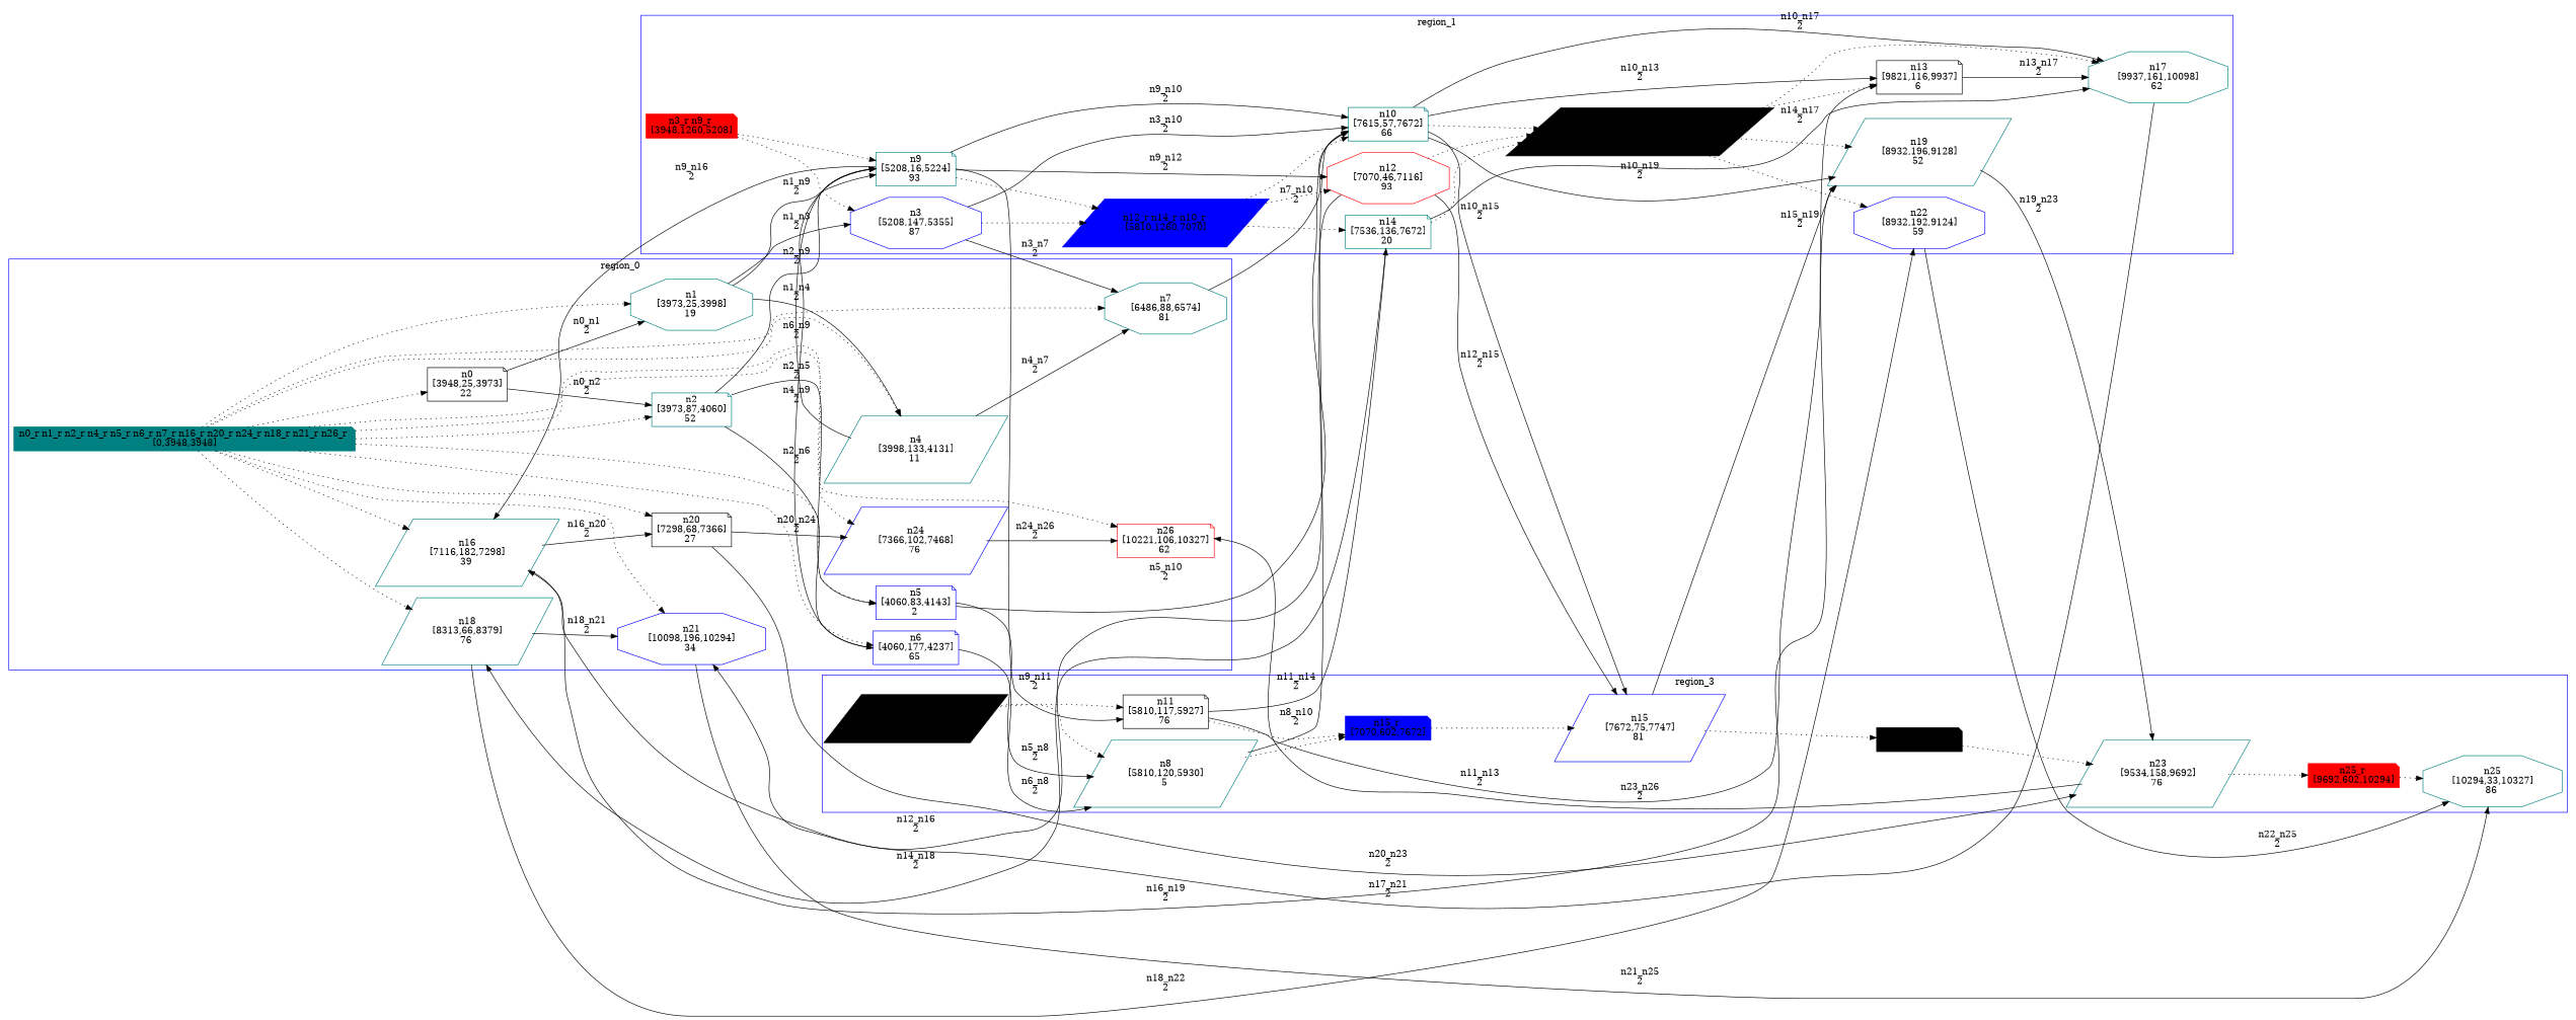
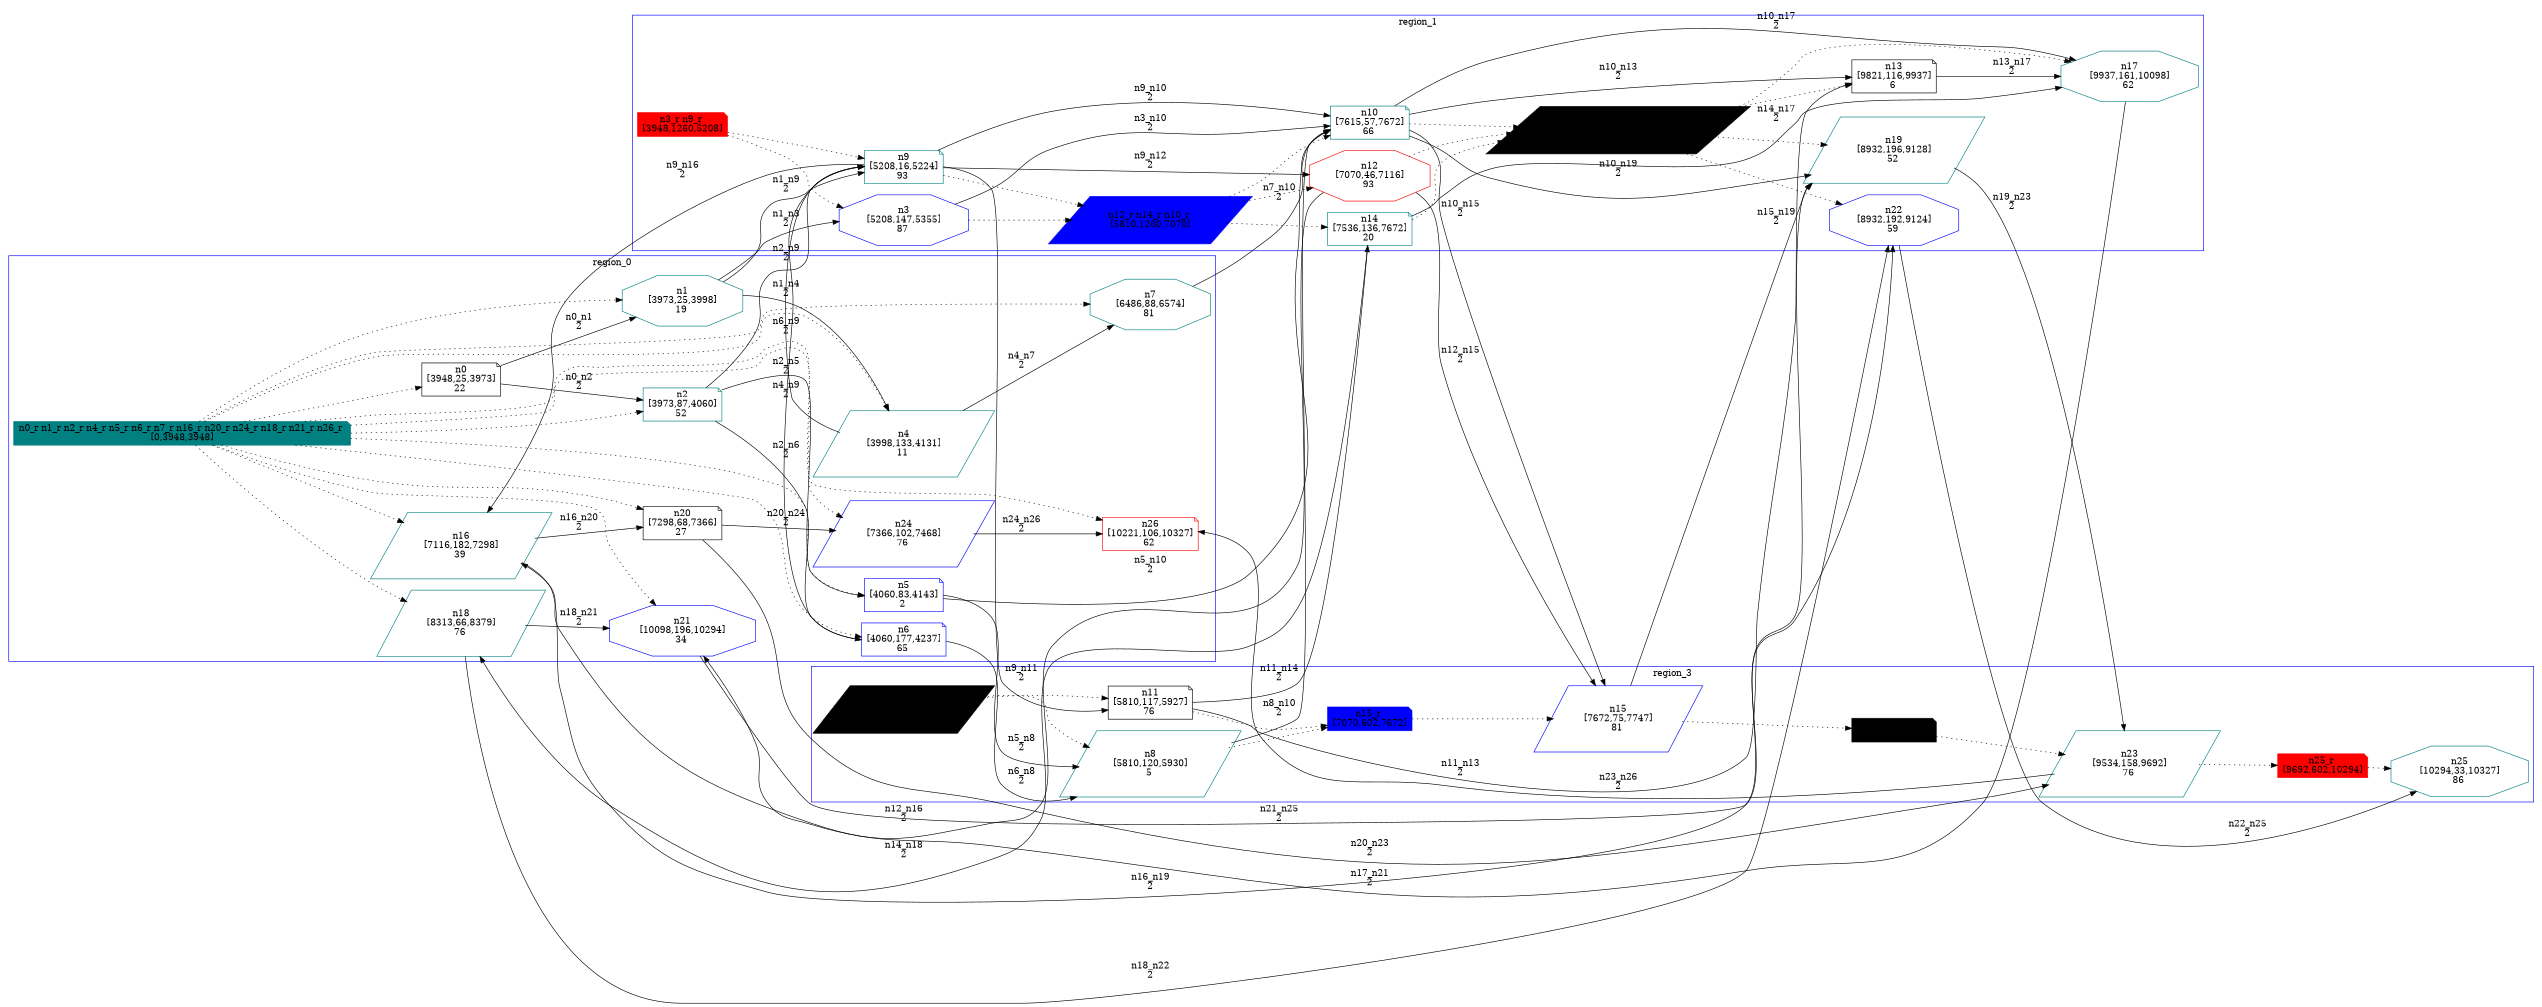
  digraph {
    rankdir=LR
    node [color=teal shape=note]
    n1 [label="n0_r n1_r n2_r n4_r n5_r n6_r n7_r n16_r n20_r n24_r n18_r n21_r n26_r \n[0,3948,3948]" style=filled]
    n2 [color=black label="n0\n[3948,25,3973]\n22 "]
    n3 [label="n1\n[3973,25,3998]\n19 " shape=octagon]
    n4 [label="n2\n[3973,87,4060]\n52 "]
    n5 [label="n4\n[3998,133,4131]\n11 " shape=parallelogram]
    n6 [color=blue label="n5\n[4060,83,4143]\n2 "]
    n7 [color=blue label="n6\n[4060,177,4237]\n65 "]
    n8 [label="n7\n[6486,88,6574]\n81 " shape=octagon]
    n9 [label="n16\n[7116,182,7298]\n39 " shape=parallelogram]
    n10 [color=black label="n20\n[7298,68,7366]\n27 "]
    n11 [color=blue label="n24\n[7366,102,7468]\n76 " shape=parallelogram]
    n12 [label="n18\n[8313,66,8379]\n76 " shape=parallelogram]
    n13 [color=blue label="n21\n[10098,196,10294]\n34 " shape=octagon]
    n14 [color=red label="n26\n[10221,106,10327]\n62 "]
    n15 [color=red label="n3_r n9_r \n[3948,1260,5208]" style=filled]
    n16 [color=blue label="n3\n[5208,147,5355]\n87 " shape=octagon]
    n17 [label="n9\n[5208,16,5224]\n93 "]
    n18 [color=blue label="n12_r n14_r n10_r \n[5810,1260,7070]" shape=parallelogram style=filled]
    n19 [color=red label="n12\n[7070,46,7116]\n93 " shape=octagon]
    n20 [label="n14\n[7536,136,7672]\n20 "]
    n21 [label="n10\n[7615,57,7672]\n66 "]
    n22 [color=black label="n19_r n22_r n13_r n17_r \n[7672,1260,8932]" shape=parallelogram style=filled]
    n23 [label="n19\n[8932,196,9128]\n52 " shape=parallelogram]
    n24 [color=blue label="n22\n[8932,192,9124]\n59 " shape=octagon]
    n25 [color=black label="n13\n[9821,116,9937]\n6 "]
    n26 [label="n17\n[9937,161,10098]\n62 " shape=octagon]
    n27 [color=black label="n11_r n8_r \n[5208,602,5810]" shape=parallelogram style=filled]
    n28 [color=black label="n11\n[5810,117,5927]\n76 "]
    n29 [label="n8\n[5810,120,5930]\n5 " shape=parallelogram]
    n30 [color=blue label="n15_r \n[7070,602,7672]" style=filled]
    n31 [color=blue label="n15\n[7672,75,7747]\n81 " shape=parallelogram]
    n32 [color=black label="n23_r \n[8932,602,9534]" style=filled]
    n33 [label="n23\n[9534,158,9692]\n76 " shape=parallelogram]
    n34 [color=red label="n25_r \n[9692,602,10294]" style=filled]
    n35 [label="n25\n[10294,33,10327]\n86 " shape=octagon]
    subgraph cluster_1 {
      color=blue
      label=region_0
      stytle=filled
      n1
      n2
      n3
      n4
      n5
      n6
      n7
      n8
      n9
      n10
      n11
      n12
      n13
      n14
    }
    subgraph cluster_2 {
      color=blue
      label=region_1
      stytle=filled
      n15
      n16
      n17
      n18
      n19
      n20
      n21
      n22
      n23
      n24
      n25
      n26
    }
    subgraph cluster_3 {
      color=blue
      label=region_3
      stytle=filled
      n27
      n28
      n29
      n30
      n31
      n32
      n33
      n34
      n35
    }
    n1 -> n2 [style=dotted]
    n1 -> n3 [style=dotted]
    n1 -> n4 [style=dotted]
    n1 -> n5 [style=dotted]
    n1 -> n6 [style=dotted]
    n1 -> n7 [style=dotted]
    n1 -> n8 [style=dotted]
    n1 -> n9 [style=dotted]
    n1 -> n10 [style=dotted]
    n1 -> n11 [style=dotted]
    n1 -> n12 [style=dotted]
    n1 -> n13 [style=dotted]
    n1 -> n14 [style=dotted]
    n2 -> n3 [label="n0_n1\n2"]
    n2 -> n4 [label="n0_n2\n2"]
    n3 -> n5 [label="n1_n4\n2"]
    n3 -> n16 [label="n1_n3\n2"]
    n3 -> n17 [label="n1_n9\n2"]
    n4 -> n6 [label="n2_n5\n2"]
    n4 -> n7 [label="n2_n6\n2"]
    n4 -> n17 [label="n2_n9\n2"]
    n5 -> n8 [label="n4_n7\n2"]
    n5 -> n17 [label="n4_n9\n2"]
    n6 -> n21 [label="n5_n10\n2"]
    n6 -> n29 [label="n5_n8\n2"]
    n7 -> n17 [label="n6_n9\n2"]
    n7 -> n29 [label="n6_n8\n2"]
    n8 -> n21 [label="n7_n10\n2"]
    n9 -> n10 [label="n16_n20\n2"]
    n9 -> n23 [label="n16_n19\n2"]
    n10 -> n11 [label="n20_n24\n2"]
    n10 -> n33 [label="n20_n23\n2"]
    n11 -> n14 [label="n24_n26\n2"]
    n12 -> n13 [label="n18_n21\n2"]
    n12 -> n24 [label="n18_n22\n2"]
-   n13 -> n35 [label="n21_n25\n2"]
+   n13 -> n24 [label="n21_n25\n2"]
    n15 -> n16 [style=dotted]
    n15 -> n17 [style=dotted]
-   n16 -> n8 [label="n3_n7\n2"]
    n16 -> n18 [style=dotted]
    n16 -> n21 [label="n3_n10\n2"]
    n17 -> n9 [label="n9_n16\n2"]
    n17 -> n18 [style=dotted]
    n17 -> n19 [label="n9_n12\n2"]
    n17 -> n21 [label="n9_n10\n2"]
    n17 -> n28 [label="n9_n11\n2"]
    n18 -> n19 [style=dotted]
    n18 -> n20 [style=dotted]
    n18 -> n21 [style=dotted]
    n19 -> n9 [label="n12_n16\n2"]
    n19 -> n22 [style=dotted]
    n19 -> n31 [label="n12_n15\n2"]
    n20 -> n12 [label="n14_n18\n2"]
    n20 -> n22 [style=dotted]
    n20 -> n26 [label="n14_n17\n2"]
    n21 -> n22 [style=dotted]
    n21 -> n23 [label="n10_n19\n2"]
    n21 -> n25 [label="n10_n13\n2"]
    n21 -> n26 [label="n10_n17\n2"]
    n21 -> n31 [label="n10_n15\n2"]
    n22 -> n23 [style=dotted]
    n22 -> n24 [style=dotted]
    n22 -> n25 [style=dotted]
    n22 -> n26 [style=dotted]
    n23 -> n33 [label="n19_n23\n2"]
    n24 -> n35 [label="n22_n25\n2"]
    n25 -> n26 [label="n13_n17\n2"]
    n26 -> n13 [label="n17_n21\n2"]
    n27 -> n28 [style=dotted]
    n27 -> n29 [style=dotted]
    n28 -> n20 [label="n11_n14\n2"]
    n28 -> n25 [label="n11_n13\n2"]
    n28 -> n30 [style=dotted]
    n29 -> n21 [label="n8_n10\n2"]
    n29 -> n30 [style=dotted]
    n30 -> n31 [style=dotted]
    n31 -> n23 [label="n15_n19\n2"]
    n31 -> n32 [style=dotted]
    n32 -> n33 [style=dotted]
    n33 -> n14 [label="n23_n26\n2"]
    n33 -> n34 [style=dotted]
    n34 -> n35 [style=dotted]
  }
